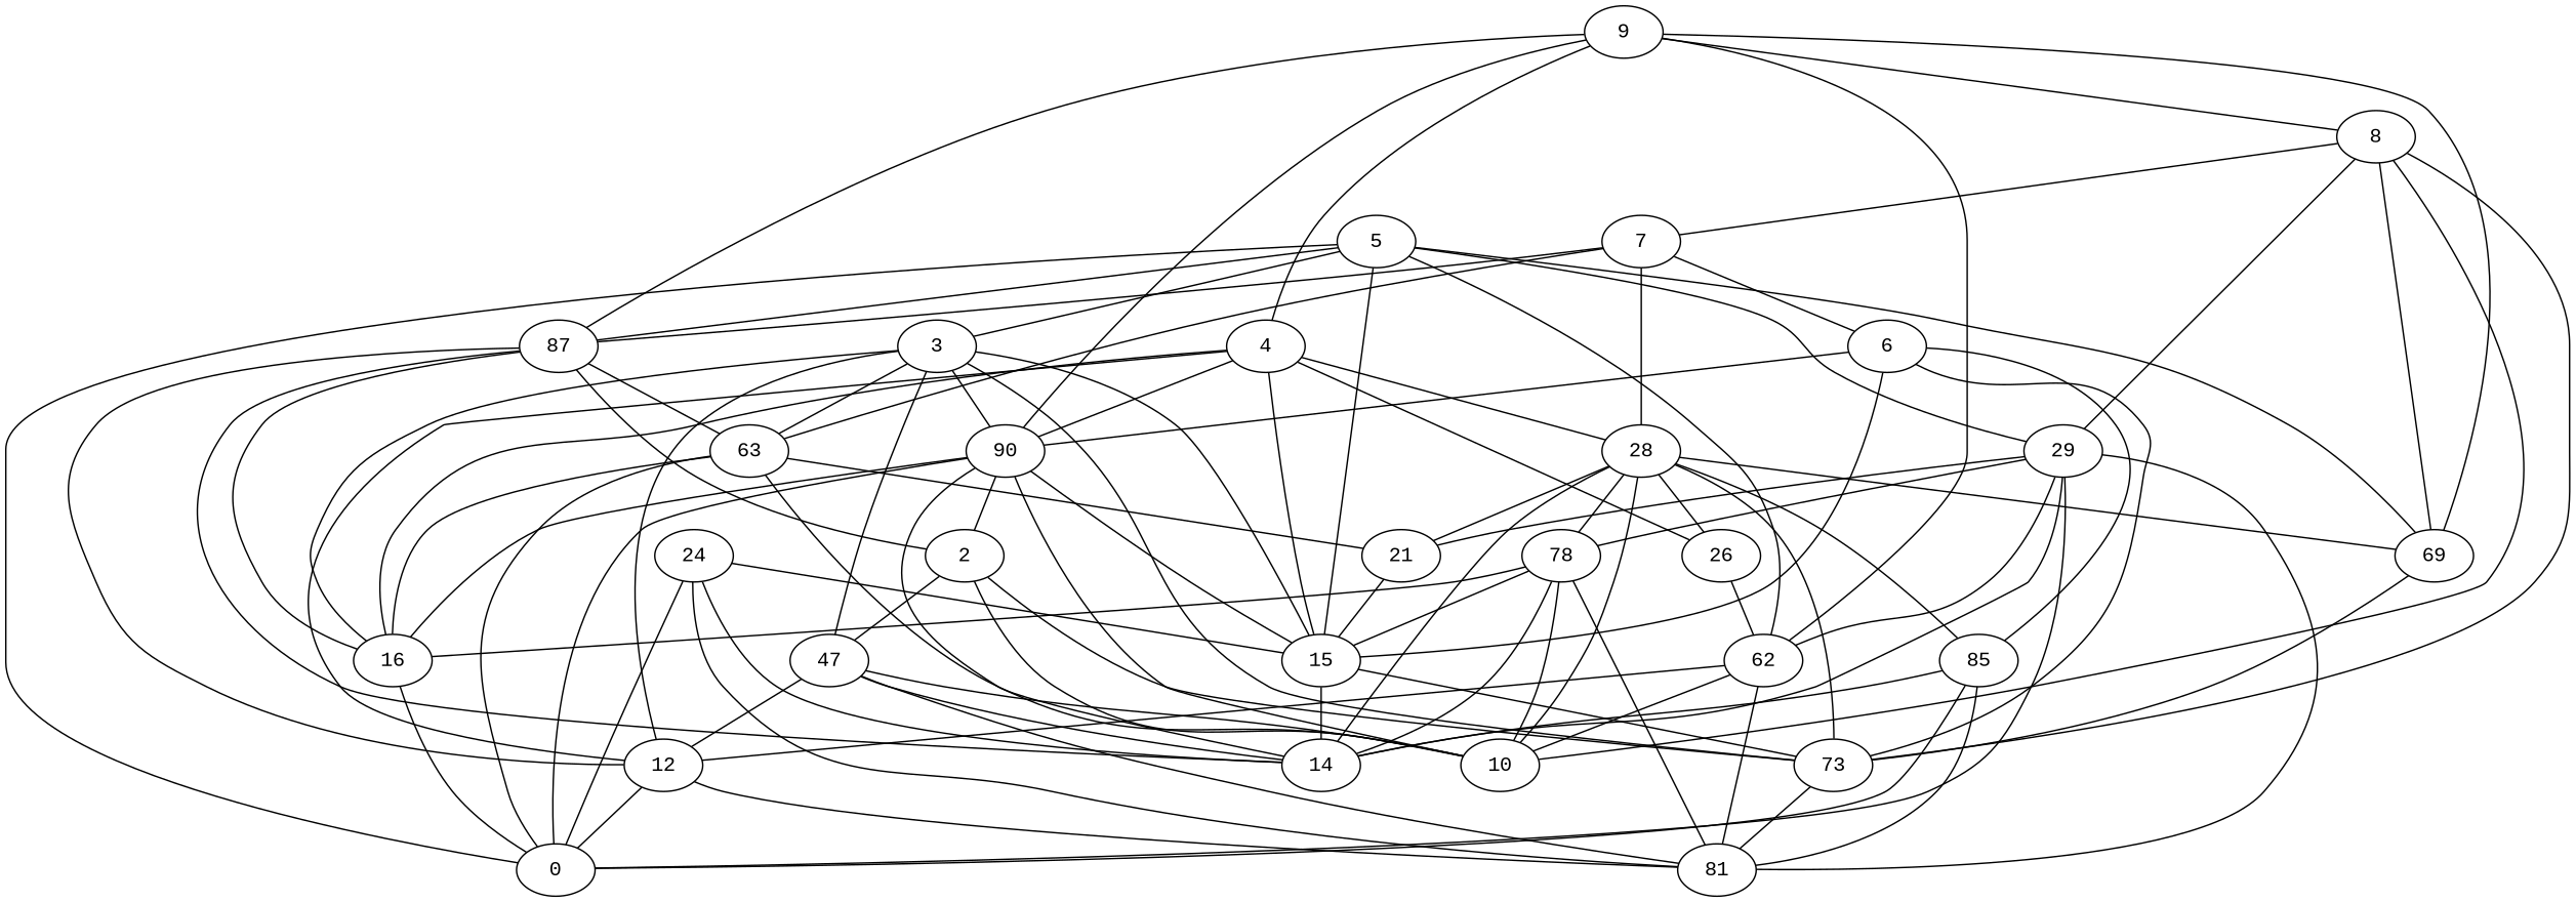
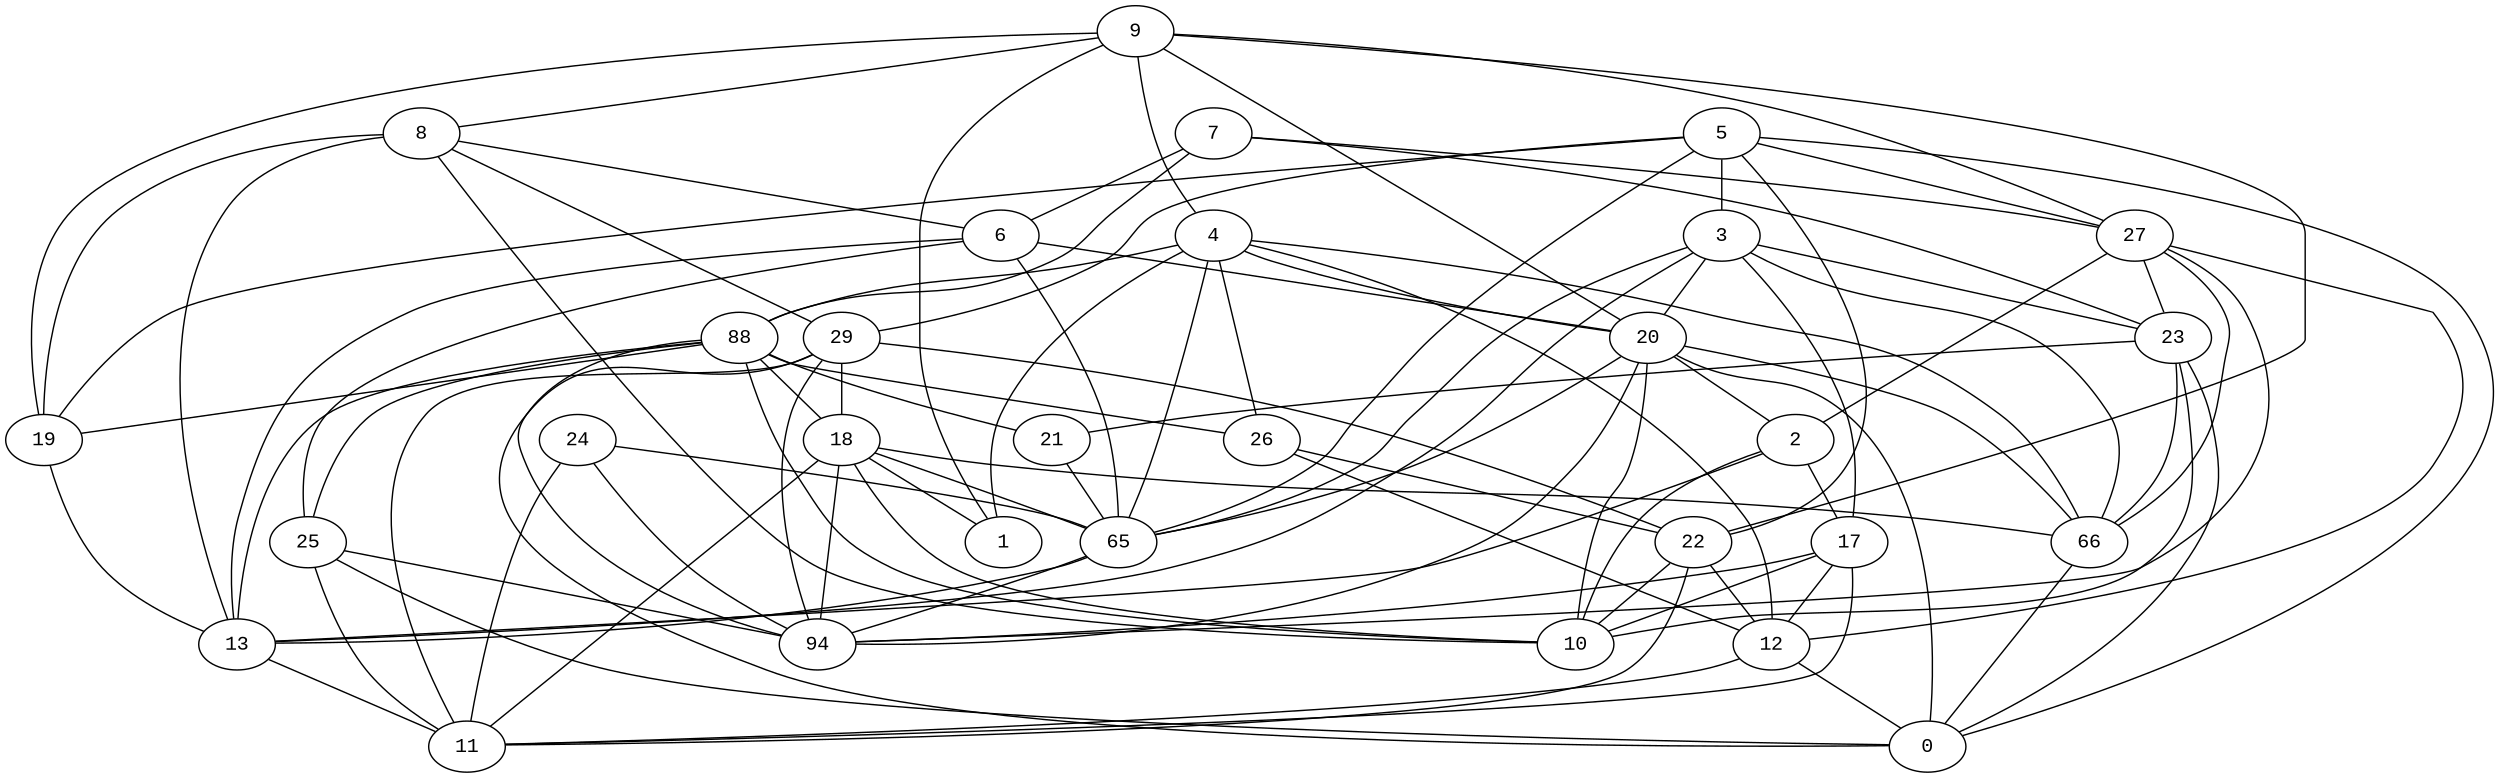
  digraph {
    fontname="Liberation Mono"
    node [fontname="Liberation Mono"]
    edge [color=black dir=none fontname="Liberation Mono"]
-   18 [label=78]
-   11 [label=81]
-   16
+   18
+   11
+   16 [label=66]
+   1
    10
-   15
-   14
+   15 [label=65]
+   14 [label=94]
    0
-   13 [label=73]
+   13
    24
-   20 [label=90]
+   20
    2
-   17 [label=47]
+   17
    29
    21
-   22 [label=62]
+   22
    12
-   27 [label=87]
-   23 [label=63]
-   28
-   25 [label=85]
-   19 [label=69]
+   27
+   23
+   28 [label=88]
+   25
+   19
    26
    7
    5
    6
    3
    4
    9
    8
    subgraph sub_1 {
      18
      11
      16
+     1
      10
      15
      14
      0
      13
      24
      20
      2
      17
      29
      21
      22
      12
      27
      23
      28
      25
      19
      26
      7
      5
      6
      3
      4
      9
      8
    }
    18 -> 11
    18 -> 16
+   18 -> 1
    18 -> 10
    18 -> 15
    18 -> 14
    16 -> 0
    15 -> 14
    15 -> 13
    13 -> 11
    24 -> 11
    24 -> 15
    24 -> 14
-   24 -> 0
    20 -> 16
    20 -> 10
    20 -> 15
    20 -> 14
    20 -> 0
    20 -> 2
    2 -> 10
    2 -> 13
    2 -> 17
    17 -> 11
    17 -> 10
    17 -> 14
    17 -> 12
    29 -> 18
    29 -> 11
    29 -> 14
    29 -> 0
-   29 -> 21
    29 -> 22
    21 -> 15
    22 -> 11
    22 -> 10
    22 -> 12
    12 -> 11
    12 -> 0
    27 -> 16
    27 -> 14
    27 -> 2
    27 -> 12
    27 -> 23
    23 -> 16
    23 -> 10
    23 -> 0
    23 -> 21
    28 -> 18
    28 -> 10
    28 -> 14
    28 -> 13
    28 -> 21
    28 -> 25
    28 -> 19
    28 -> 26
    25 -> 11
    25 -> 14
    25 -> 0
    19 -> 13
    26 -> 22
-   3 -> 12
+   26 -> 12
    7 -> 27
    7 -> 23
    7 -> 28
    7 -> 6
    5 -> 15
    5 -> 0
    5 -> 29
    5 -> 22
    5 -> 27
    5 -> 19
    5 -> 3
    6 -> 15
    6 -> 13
    6 -> 20
    6 -> 25
    3 -> 16
    3 -> 15
    3 -> 13
    3 -> 20
    3 -> 17
    3 -> 23
    4 -> 16
+   4 -> 1
    4 -> 15
    4 -> 20
    4 -> 12
    4 -> 28
    4 -> 26
+   9 -> 1
    9 -> 20
    9 -> 22
    9 -> 27
    9 -> 19
    9 -> 4
    9 -> 8
    8 -> 10
    8 -> 13
    8 -> 29
    8 -> 19
-   8 -> 7
+   8 -> 6
  }
